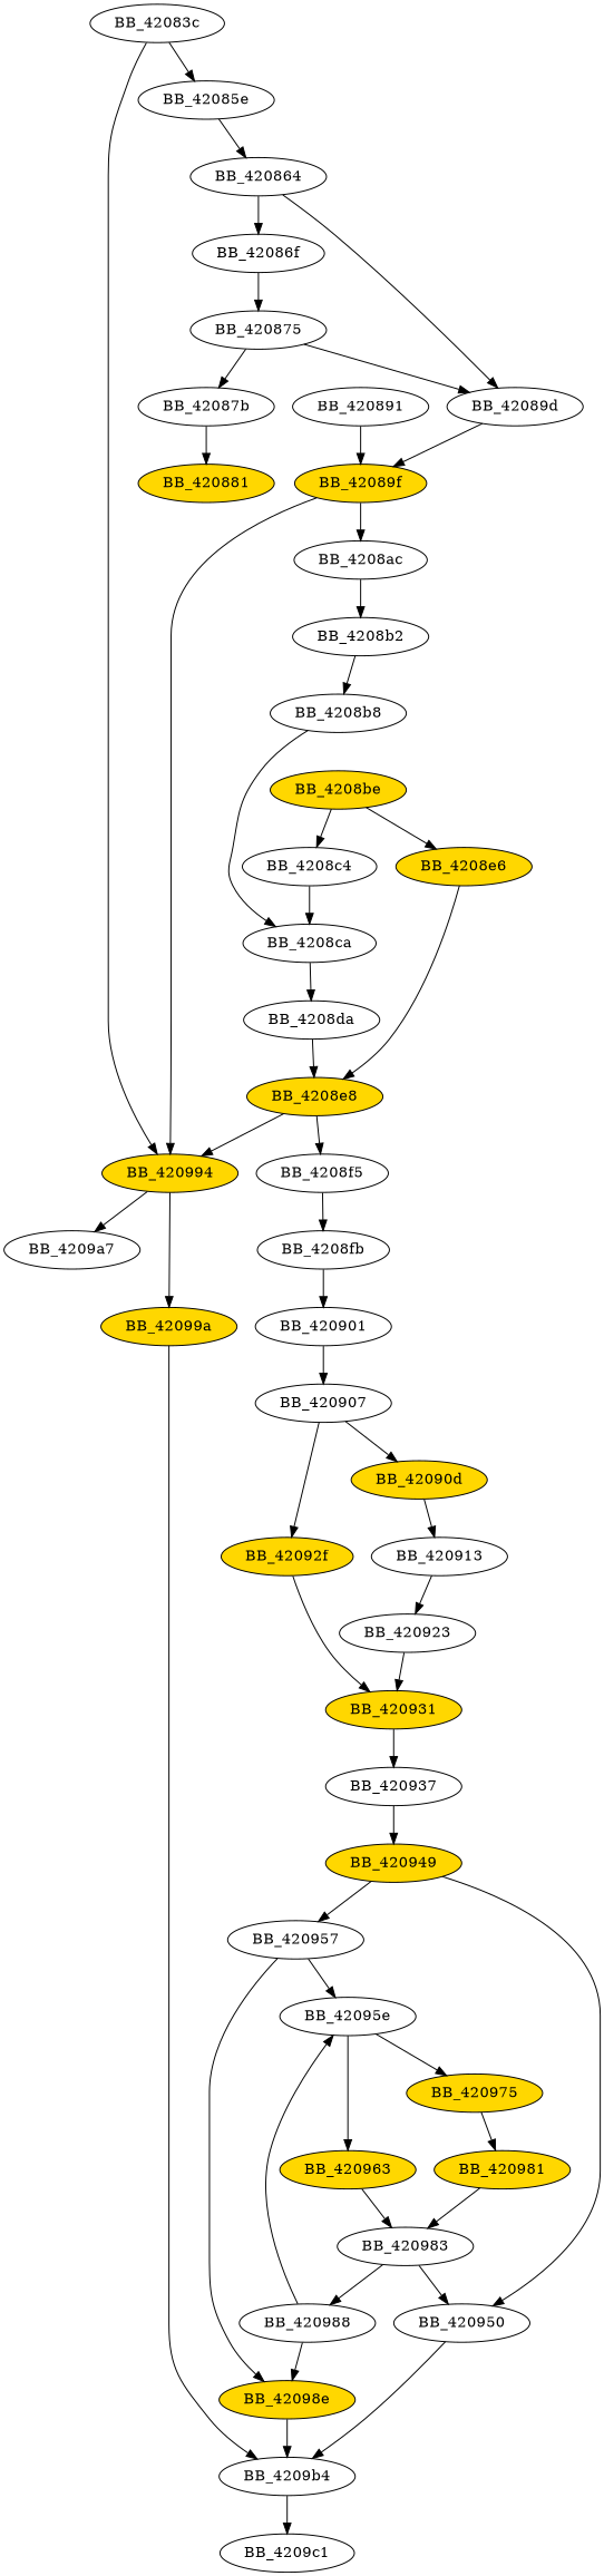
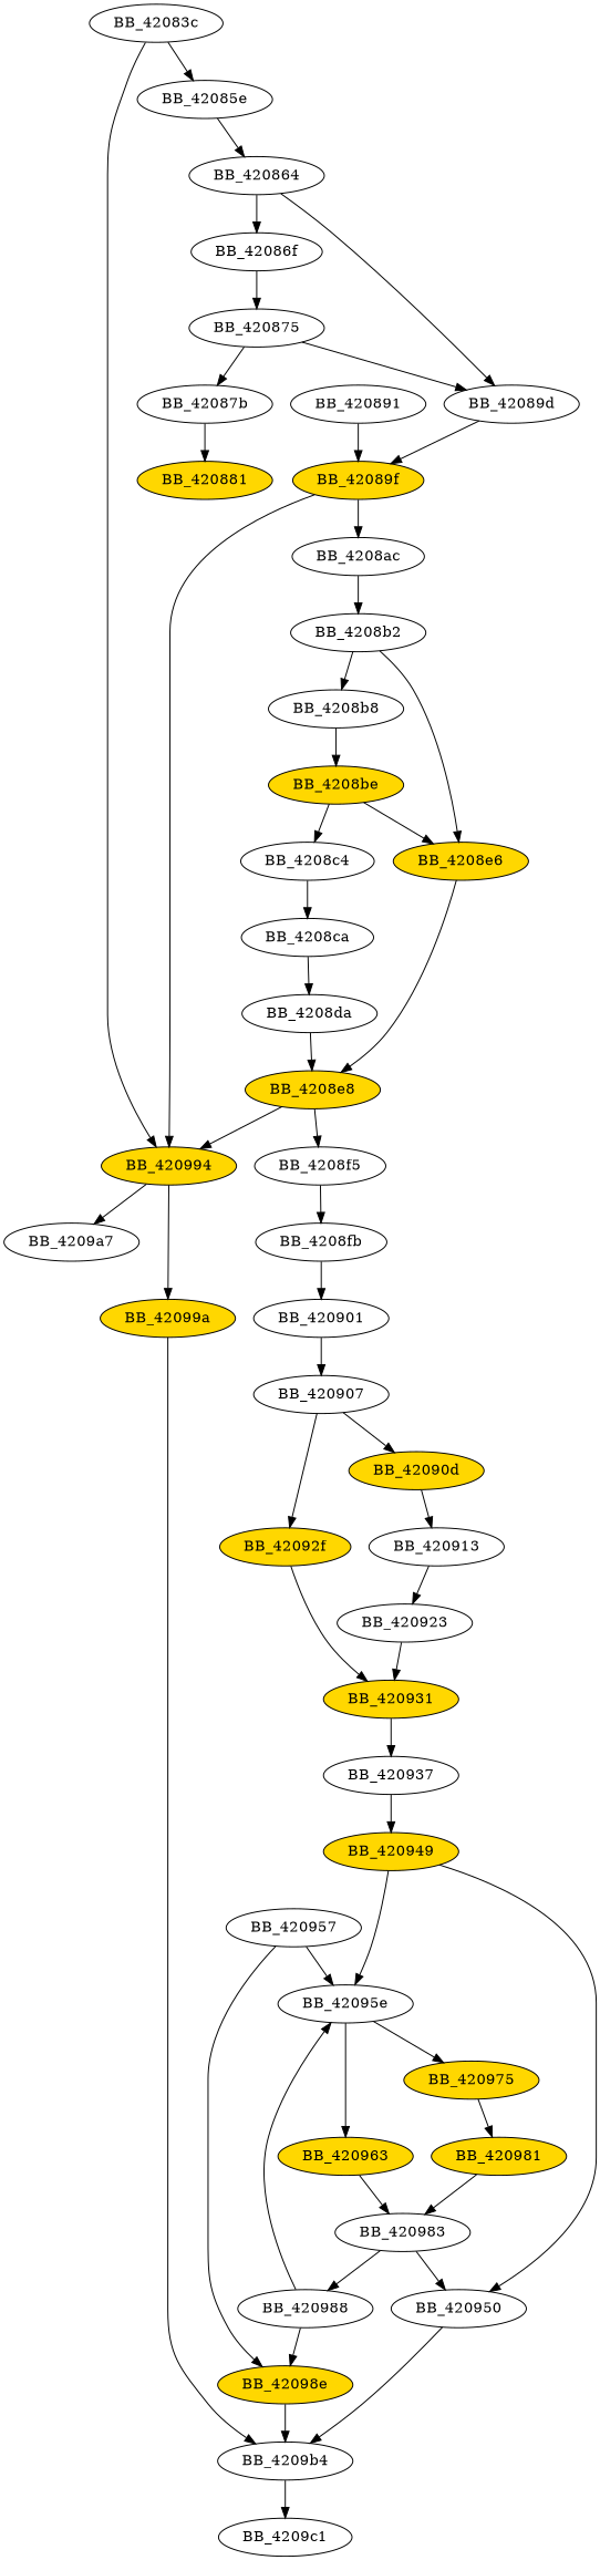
  digraph {
    node [fillcolor=white style=filled]
    BB_42083c
    BB_42085e
    BB_420994 [fillcolor=gold]
    BB_420864
    BB_42099a [fillcolor=gold]
    BB_4209a7
    BB_42086f
    BB_42089d
    BB_4209b4
    BB_420875
    BB_42089f [fillcolor=gold]
    BB_42087b
    BB_4208ac
    BB_420881 [fillcolor=gold]
    BB_420891
    BB_4208b2
    BB_4208b8
    BB_4208e6 [fillcolor=gold]
    BB_4208be [fillcolor=gold]
    BB_4208e8 [fillcolor=gold]
    BB_4208c4
    BB_4208f5
    BB_4208ca
    BB_4208da
    BB_4208fb
    BB_420901
    BB_420907
    BB_42092f [fillcolor=gold]
    BB_420931 [fillcolor=gold]
    BB_42090d [fillcolor=gold]
    BB_420937
    BB_420913
    BB_420923
    BB_420949 [fillcolor=gold]
    BB_420950
    BB_420957
    BB_42095e
    BB_42098e [fillcolor=gold]
    BB_4209c1
    BB_420963 [fillcolor=gold]
    BB_420975 [fillcolor=gold]
    BB_420983
    BB_420981 [fillcolor=gold]
    BB_420988
    BB_42083c -> BB_42085e
    BB_42083c -> BB_420994
    BB_42085e -> BB_420864
    BB_420994 -> BB_42099a
    BB_420994 -> BB_4209a7
    BB_420864 -> BB_42086f
    BB_420864 -> BB_42089d
    BB_42099a -> BB_4209b4
    BB_42086f -> BB_420875
    BB_42089d -> BB_42089f
    BB_4209b4 -> BB_4209c1
    BB_420875 -> BB_42089d
    BB_420875 -> BB_42087b
    BB_42089f -> BB_420994
    BB_42089f -> BB_4208ac
    BB_42087b -> BB_420881
    BB_4208ac -> BB_4208b2
    BB_420891 -> BB_42089f
    BB_4208b2 -> BB_4208b8
-   BB_4208b8 -> BB_4208ca
+   BB_4208b2 -> BB_4208e6
+   BB_4208b8 -> BB_4208be
    BB_4208e6 -> BB_4208e8
    BB_4208be -> BB_4208e6
    BB_4208be -> BB_4208c4
    BB_4208e8 -> BB_420994
    BB_4208e8 -> BB_4208f5
    BB_4208c4 -> BB_4208ca
    BB_4208f5 -> BB_4208fb
    BB_4208ca -> BB_4208da
    BB_4208da -> BB_4208e8
    BB_4208fb -> BB_420901
    BB_420901 -> BB_420907
    BB_420907 -> BB_42092f
    BB_420907 -> BB_42090d
    BB_42092f -> BB_420931
    BB_420931 -> BB_420937
    BB_42090d -> BB_420913
    BB_420937 -> BB_420949
    BB_420913 -> BB_420923
    BB_420923 -> BB_420931
    BB_420949 -> BB_420950
-   BB_420949 -> BB_420957
+   BB_420949 -> BB_42095e
    BB_420950 -> BB_4209b4
    BB_420957 -> BB_42095e
    BB_420957 -> BB_42098e
    BB_42095e -> BB_420963
    BB_42095e -> BB_420975
    BB_42098e -> BB_4209b4
    BB_420963 -> BB_420983
    BB_420975 -> BB_420981
    BB_420983 -> BB_420950
    BB_420983 -> BB_420988
    BB_420981 -> BB_420983
    BB_420988 -> BB_42095e
    BB_420988 -> BB_42098e
  }
